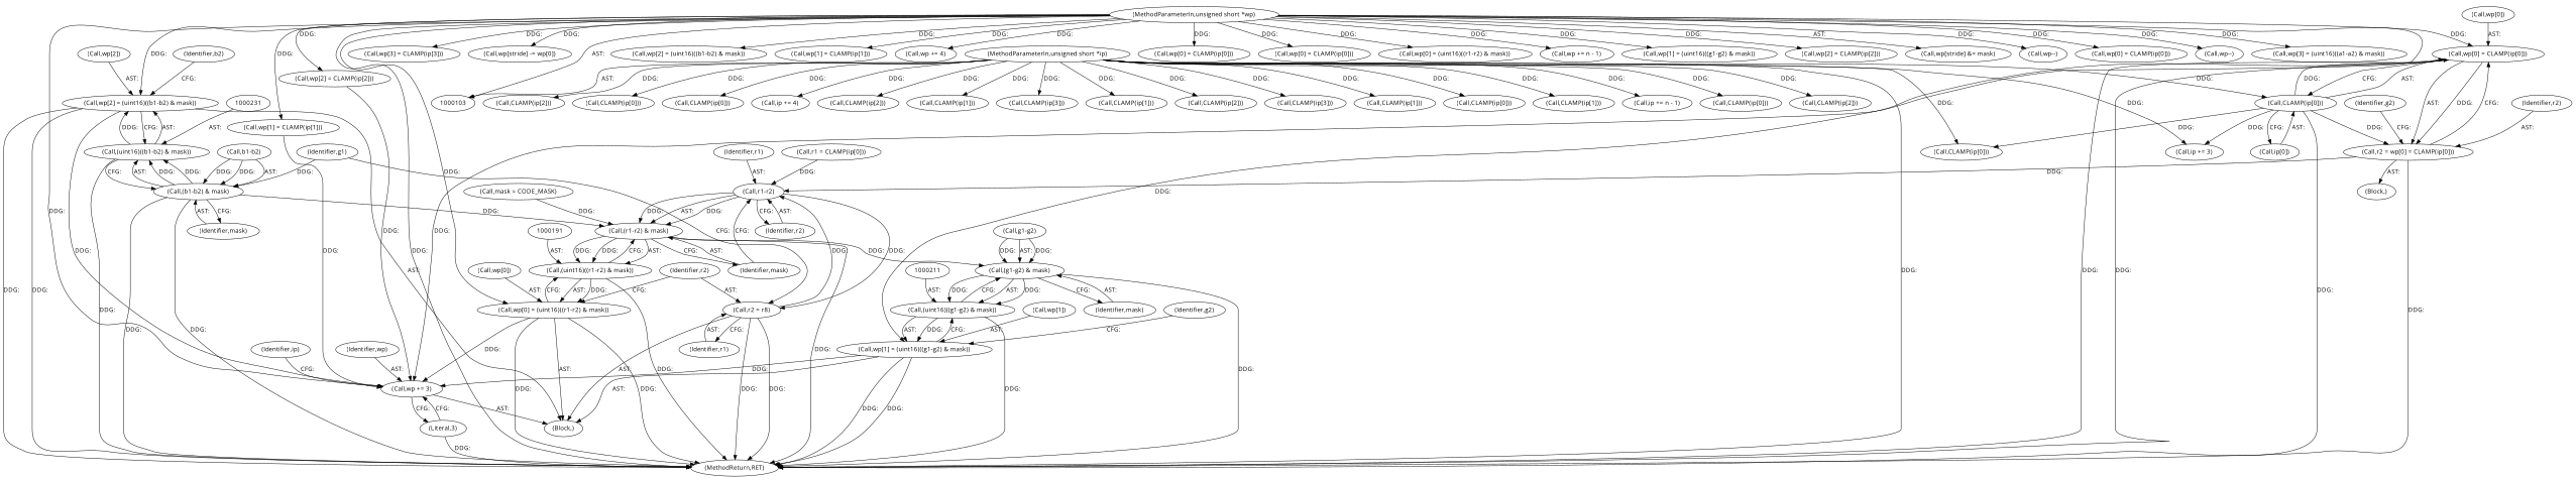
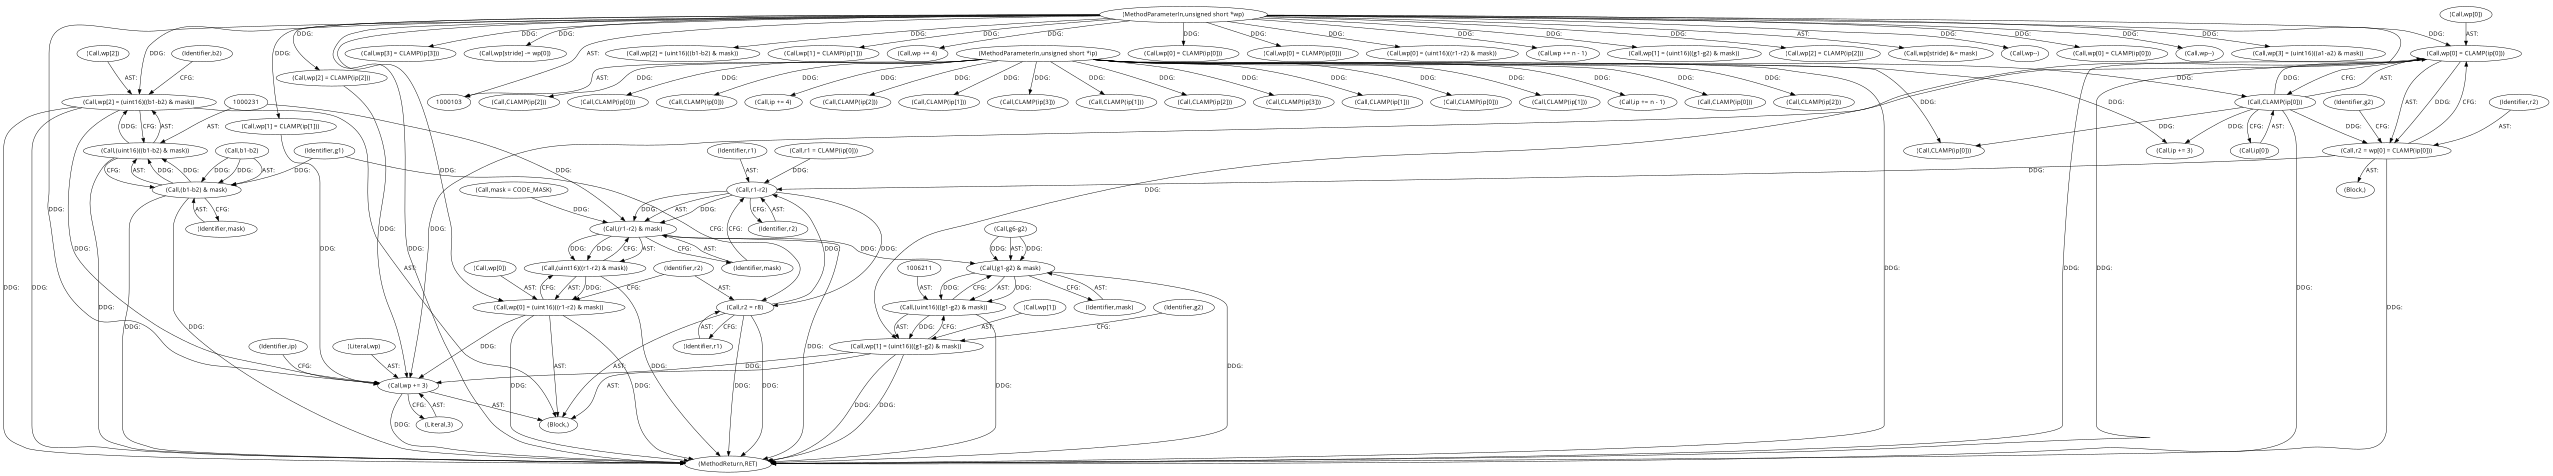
  digraph {
    fontname="Open Sans"
    node [fontname="Open Sans"]
    edge [fontname="Open Sans"]
    n1 [label="(Call,wp[0] = CLAMP(ip[0]))"]
    n2 [label="(Call,CLAMP(ip[0]))"]
    n3 [label="(Call,r2 = wp[0] = CLAMP(ip[0]))"]
    n4 [label="(Call,wp += 3)"]
    n5 [label="(MethodReturn,RET)"]
    n6 [label="(Call,CLAMP(ip[0]))"]
    n7 [label="(Call,ip += 3)"]
    n8 [label="(Call,ip[0])"]
    n9 [label="(Call,r1-r2)"]
    n10 [label="(Block,)"]
    n11 [label="(Block,)"]
    n12 [label="(Literal,3)"]
    n13 [label="(MethodParameterIn,unsigned short *wp)"]
    n14 [label="(Call,wp[0] = (uint16)((r1-r2) & mask))"]
    n15 [label="(Call,wp[1] = (uint16)((g1-g2) & mask))"]
    n16 [label="(Call,wp[2] = (uint16)((b1-b2) & mask))"]
    n17 [label="(Call,wp[3] = CLAMP(ip[3]))"]
    n18 [label="(Call,wp[stride] -= wp[0])"]
    n19 [label="(Call,wp[2] = (uint16)((b1-b2) & mask))"]
    n20 [label="(Call,wp[1] = CLAMP(ip[1]))"]
    n21 [label="(Call,wp += 4)"]
    n22 [label="(Call,wp[2] = CLAMP(ip[2]))"]
    n23 [label="(Call,wp[0] = CLAMP(ip[0]))"]
    n24 [label="(Call,wp[0] = CLAMP(ip[0]))"]
    n25 [label="(Call,wp[0] = (uint16)((r1-r2) & mask))"]
    n26 [label="(Call,wp += n - 1)"]
    n27 [label="(Call,wp[1] = (uint16)((g1-g2) & mask))"]
    n28 [label="(Call,wp[2] = CLAMP(ip[2]))"]
    n29 [label="(Call,wp[stride] &= mask)"]
    n30 [label="(Call,wp--)"]
    n31 [label="(Call,wp[1] = CLAMP(ip[1]))"]
    n32 [label="(Call,wp[0] = CLAMP(ip[0]))"]
    n33 [label="(Call,wp--)"]
    n34 [label="(Call,wp[3] = (uint16)((a1-a2) & mask))"]
    1000103
    n36 [label="(Call,(uint16)((r1-r2) & mask))"]
    n37 [label="(Call,(uint16)((g1-g2) & mask))"]
    n38 [label="(Call,(uint16)((b1-b2) & mask))"]
    n39 [label="(MethodParameterIn,unsigned short *ip)"]
    n40 [label="(Call,CLAMP(ip[0]))"]
    n41 [label="(Call,CLAMP(ip[1]))"]
    n42 [label="(Call,ip += n - 1)"]
    n43 [label="(Call,CLAMP(ip[2]))"]
    n44 [label="(Call,CLAMP(ip[0]))"]
    n45 [label="(Call,CLAMP(ip[2]))"]
    n46 [label="(Call,CLAMP(ip[0]))"]
    n47 [label="(Call,CLAMP(ip[0]))"]
    n48 [label="(Call,ip += 4)"]
    n49 [label="(Call,CLAMP(ip[2]))"]
    n50 [label="(Call,CLAMP(ip[1]))"]
    n51 [label="(Call,CLAMP(ip[3]))"]
    n52 [label="(Call,CLAMP(ip[1]))"]
    n53 [label="(Call,CLAMP(ip[2]))"]
    n54 [label="(Call,CLAMP(ip[3]))"]
    n55 [label="(Call,CLAMP(ip[1]))"]
    n56 [label="(Call,(r1-r2) & mask)"]
    n57 [label="(Call,r2 = r8)"]
    n58 [label="(Identifier,r2)"]
    n59 [label="(Call,(g1-g2) & mask)"]
    n60 [label="(Identifier,mask)"]
    n61 [label="(Identifier,r1)"]
    n62 [label="(Identifier,mask)"]
    n63 [label="(Call,(b1-b2) & mask)"]
    n64 [label="(Identifier,mask)"]
    n65 [label="(Identifier,r2)"]
-   n66 [label="(Identifier,wp)"]
+   n66 [label="(Literal,wp)"]
    n67 [label="(Identifier,r1)"]
    n68 [label="(Identifier,g1)"]
    n69 [label="(Call,r1 = CLAMP(ip[0]))"]
-   n70 [label="(Call,g1-g2)"]
+   n70 [label="(Call,g6-g2)"]
    n71 [label="(Call,mask = CODE_MASK)"]
    n72 [label="(Call,wp[0])"]
    n73 [label="(Identifier,ip)"]
    n74 [label="(Call,wp[1])"]
    n75 [label="(Call,wp[0])"]
    n76 [label="(Call,b1-b2)"]
    n77 [label="(Identifier,b2)"]
    n78 [label="(Identifier,r2)"]
    n79 [label="(Identifier,g2)"]
    n80 [label="(Identifier,g2)"]
    n81 [label="(Call,wp[2])"]
-   1000191
-   1000211
+   1000211 [label=1006211]
    1000231
    n1 -> n2 [label="CFG: "]
    n1 -> n3 [label="AST: "]
    n1 -> n3 [label="DDG: "]
    n1 -> n4 [label="DDG: "]
    n1 -> n5 [label="DDG: "]
    n1 -> n5 [label="DDG: "]
    n2 -> n1 [label="AST: "]
    n2 -> n1 [label="DDG: "]
    n2 -> n3 [label="DDG: "]
    n2 -> n5 [label="DDG: "]
    n2 -> n6 [label="DDG: "]
    n2 -> n7 [label="DDG: "]
    n2 -> n8 [label="CFG: "]
    n3 -> n1 [label="CFG: "]
    n3 -> n5 [label="DDG: "]
    n3 -> n9 [label="DDG: "]
    n3 -> n10 [label="AST: "]
-   n12 -> n5 [label="DDG: "]
+   n4 -> n5 [label="DDG: "]
    n4 -> n11 [label="AST: "]
    n4 -> n12 [label="CFG: "]
    n8 -> n2 [label="AST: "]
    n9 -> n56 [label="AST: "]
    n9 -> n56 [label="DDG: "]
    n9 -> n56 [label="DDG: "]
    n9 -> n57 [label="DDG: "]
    n9 -> n58 [label="CFG: "]
-   n12 -> n4 [label="CFG: "]
+   n12 -> n4 [label="AST: "]
    n13 -> n1 [label="DDG: "]
    n13 -> n4 [label="DDG: "]
    n13 -> n5 [label="DDG: "]
    n13 -> n14 [label="DDG: "]
    n13 -> n15 [label="DDG: "]
    n13 -> n16 [label="DDG: "]
    n13 -> n17 [label="DDG: "]
    n13 -> n18 [label="DDG: "]
    n13 -> n19 [label="DDG: "]
    n13 -> n20 [label="DDG: "]
    n13 -> n21 [label="DDG: "]
    n13 -> n22 [label="DDG: "]
    n13 -> n23 [label="DDG: "]
    n13 -> n24 [label="DDG: "]
    n13 -> n25 [label="DDG: "]
    n13 -> n26 [label="DDG: "]
    n13 -> n27 [label="DDG: "]
    n13 -> n28 [label="DDG: "]
    n13 -> n29 [label="AST: "]
    n13 -> n30 [label="DDG: "]
    n13 -> n31 [label="DDG: "]
    n13 -> n32 [label="DDG: "]
    n13 -> n33 [label="DDG: "]
    n13 -> n34 [label="DDG: "]
    n13 -> 1000103 [label="AST: "]
    n14 -> n4 [label="DDG: "]
    n14 -> n5 [label="DDG: "]
    n14 -> n5 [label="DDG: "]
    n14 -> n11 [label="AST: "]
    n14 -> n36 [label="CFG: "]
    n15 -> n4 [label="DDG: "]
    n15 -> n5 [label="DDG: "]
    n15 -> n5 [label="DDG: "]
    n15 -> n11 [label="AST: "]
    n15 -> n37 [label="CFG: "]
    n16 -> n4 [label="DDG: "]
    n16 -> n5 [label="DDG: "]
    n16 -> n5 [label="DDG: "]
    n16 -> n11 [label="AST: "]
    n16 -> n38 [label="CFG: "]
    n22 -> n4 [label="DDG: "]
    n31 -> n4 [label="DDG: "]
    n36 -> n5 [label="DDG: "]
    n36 -> n14 [label="AST: "]
    n36 -> n14 [label="DDG: "]
    n36 -> n56 [label="CFG: "]
    n37 -> n5 [label="DDG: "]
    n37 -> n15 [label="AST: "]
    n37 -> n15 [label="DDG: "]
    n37 -> n59 [label="CFG: "]
    n38 -> n5 [label="DDG: "]
    n38 -> n16 [label="AST: "]
    n38 -> n16 [label="DDG: "]
    n38 -> n63 [label="CFG: "]
    n39 -> n2 [label="DDG: "]
    n39 -> n5 [label="DDG: "]
    n39 -> n6 [label="DDG: "]
    n39 -> n7 [label="DDG: "]
    n39 -> 1000103 [label="AST: "]
    n39 -> n40 [label="DDG: "]
    n39 -> n41 [label="DDG: "]
    n39 -> n42 [label="DDG: "]
    n39 -> n43 [label="DDG: "]
    n39 -> n44 [label="DDG: "]
    n39 -> n45 [label="DDG: "]
    n39 -> n46 [label="DDG: "]
    n39 -> n47 [label="DDG: "]
    n39 -> n48 [label="DDG: "]
    n39 -> n49 [label="DDG: "]
    n39 -> n50 [label="DDG: "]
    n39 -> n51 [label="DDG: "]
    n39 -> n52 [label="DDG: "]
    n39 -> n53 [label="DDG: "]
    n39 -> n54 [label="DDG: "]
    n39 -> n55 [label="DDG: "]
    n56 -> n5 [label="DDG: "]
    n56 -> n36 [label="AST: "]
    n56 -> n36 [label="DDG: "]
    n56 -> n36 [label="DDG: "]
    n56 -> n59 [label="DDG: "]
    n56 -> n60 [label="CFG: "]
    n57 -> n5 [label="DDG: "]
    n57 -> n5 [label="DDG: "]
    n57 -> n9 [label="DDG: "]
    n57 -> n11 [label="AST: "]
    n57 -> n61 [label="CFG: "]
    n58 -> n9 [label="AST: "]
    n59 -> n5 [label="DDG: "]
    n59 -> n37 [label="AST: "]
    n59 -> n37 [label="DDG: "]
    n59 -> n37 [label="DDG: "]
    n59 -> n62 [label="CFG: "]
    n60 -> n9 [label="CFG: "]
    n60 -> n56 [label="AST: "]
    n61 -> n57 [label="AST: "]
    n62 -> n59 [label="AST: "]
    n63 -> n5 [label="DDG: "]
    n63 -> n5 [label="DDG: "]
    n63 -> n38 [label="AST: "]
    n63 -> n38 [label="DDG: "]
    n63 -> n38 [label="DDG: "]
-   n63 -> n56 [label="DDG: "]
+   1000231 -> n56 [label="DDG: "]
    n63 -> n64 [label="CFG: "]
    n64 -> n63 [label="AST: "]
    n65 -> n14 [label="CFG: "]
    n65 -> n57 [label="AST: "]
    n66 -> n4 [label="AST: "]
    n67 -> n9 [label="AST: "]
    n68 -> n57 [label="CFG: "]
    n68 -> n63 [label="DDG: "]
    n69 -> n9 [label="DDG: "]
    n70 -> n59 [label="AST: "]
    n70 -> n59 [label="DDG: "]
    n70 -> n59 [label="DDG: "]
    n71 -> n56 [label="DDG: "]
    n72 -> n1 [label="AST: "]
    n73 -> n4 [label="CFG: "]
    n74 -> n15 [label="AST: "]
    n75 -> n14 [label="AST: "]
    n76 -> n63 [label="AST: "]
    n76 -> n63 [label="DDG: "]
    n76 -> n63 [label="DDG: "]
    n77 -> n16 [label="CFG: "]
    n78 -> n3 [label="AST: "]
    n79 -> n15 [label="CFG: "]
    n80 -> n3 [label="CFG: "]
    n81 -> n16 [label="AST: "]
-   1000191 -> n36 [label="AST: "]
    1000211 -> n37 [label="AST: "]
    1000231 -> n38 [label="AST: "]
  }
